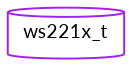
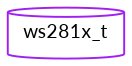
  digraph {
    rankdir=LR
    fontname=Lato
-   n1 [color=purple fillcolor=white fontname=Lato fontsize=10 height=0.2 label=ws221x_t shape=cylinder style=filled width=0.4]
+   n1 [color=purple fillcolor=white fontname=Lato fontsize=10 height=0.2 label=ws281x_t shape=cylinder style=filled width=0.4]
  }
